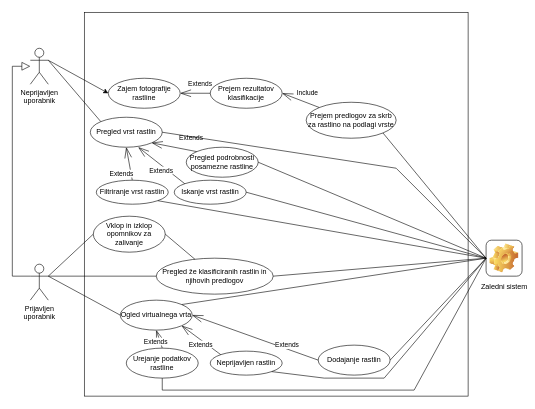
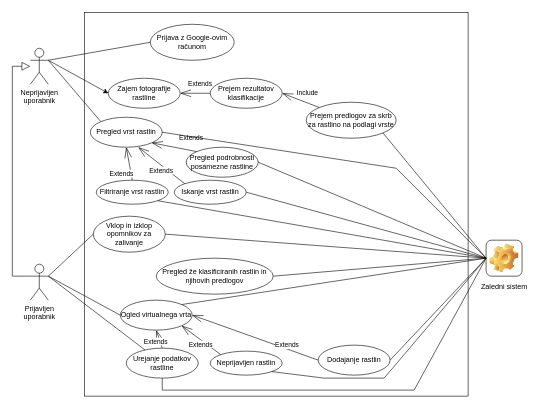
  <mxCell id="0" />
  <mxCell id="1" parent="0" />
  <mxCell id="2" value="" style="whiteSpace=wrap;html=1;aspect=fixed;" parent="1" vertex="1"><mxGeometry x="140" y="20" width="640" height="640" as="geometry" /></mxCell>
  <mxCell id="3" value="Neprijavljen &lt;br&gt;uporabnik" style="shape=umlActor;verticalLabelPosition=bottom;verticalAlign=top;html=1;outlineConnect=0;" parent="1" vertex="1"><mxGeometry x="50" y="80" width="30" height="60" as="geometry" /></mxCell>
  <mxCell id="4" value="Prijavljen &lt;br&gt;uporabnik" style="shape=umlActor;verticalLabelPosition=bottom;verticalAlign=top;html=1;outlineConnect=0;" parent="1" vertex="1"><mxGeometry x="50" y="440" width="30" height="60" as="geometry" /></mxCell>
  <mxCell id="5" value="Zaledni sistem" style="icon;html=1;image=img/clipart/Gear_128x128.png" parent="1" vertex="1"><mxGeometry x="810" y="400" width="60" height="60" as="geometry" /></mxCell>
  <mxCell id="6" value="" style="endArrow=block;endFill=0;endSize=12;html=1;rounded=0;exitX=0;exitY=0.333;exitDx=0;exitDy=0;exitPerimeter=0;" parent="1" source="4" target="3" edge="1"><mxGeometry width="160" relative="1" as="geometry"><mxPoint x="280" y="280" as="sourcePoint" /><mxPoint x="65" y="160" as="targetPoint" /><Array as="points"><mxPoint x="20" y="460" /><mxPoint x="20" y="110" /></Array></mxGeometry></mxCell>
  <mxCell id="7" value="Zajem fotografije rastline" style="ellipse;whiteSpace=wrap;html=1;" parent="1" vertex="1"><mxGeometry x="180" y="130" width="120" height="50" as="geometry" /></mxCell>
  <mxCell id="8" value="Prejem rezultatov klasifikacije" style="ellipse;whiteSpace=wrap;html=1;" parent="1" vertex="1"><mxGeometry x="350" y="130" width="120" height="50" as="geometry" /></mxCell>
  <mxCell id="9" value="Extends" style="endArrow=openThin;endSize=16;endFill=0;html=1;rounded=0;exitX=0;exitY=0.5;exitDx=0;exitDy=0;entryX=1;entryY=0.5;entryDx=0;entryDy=0;jumpSize=3;" parent="1" source="8" target="7" edge="1"><mxGeometry x="-0.333" y="-15" width="160" relative="1" as="geometry"><mxPoint x="290" y="270" as="sourcePoint" /><mxPoint x="450" y="270" as="targetPoint" /><Array as="points" /><mxPoint as="offset" /></mxGeometry></mxCell>
  <mxCell id="10" value="" style="endArrow=classic;html=1;rounded=0;exitX=1;exitY=0.333;exitDx=0;exitDy=0;exitPerimeter=0;entryX=0;entryY=0.5;entryDx=0;entryDy=0;" parent="1" source="3" target="7" edge="1"><mxGeometry width="50" height="50" relative="1" as="geometry"><mxPoint x="80" y="290" as="sourcePoint" /><mxPoint x="130" y="240" as="targetPoint" /></mxGeometry></mxCell>
  <mxCell id="11" value="Prejem predlogov za skrb za rastlino na podlagi vrste" style="ellipse;whiteSpace=wrap;html=1;" parent="1" vertex="1"><mxGeometry x="510" y="170" width="150" height="60" as="geometry" /></mxCell>
  <mxCell id="12" value="Include" style="endArrow=openThin;endSize=16;endFill=0;html=1;rounded=0;exitX=0;exitY=0;exitDx=0;exitDy=0;entryX=1;entryY=0.5;entryDx=0;entryDy=0;jumpSize=3;" parent="1" source="11" target="8" edge="1"><mxGeometry x="-0.2" y="-15" width="160" relative="1" as="geometry"><mxPoint x="330" y="170" as="sourcePoint" /><mxPoint x="270" y="170" as="targetPoint" /><Array as="points" /><mxPoint as="offset" /></mxGeometry></mxCell>
  <mxCell id="13" value="Pregled že klasificiranih rastlin in njihovih predlogov" style="ellipse;whiteSpace=wrap;html=1;" parent="1" vertex="1"><mxGeometry x="260" y="430" width="195" height="60" as="geometry" /></mxCell>
  <mxCell id="14" value="Pregled vrst rastlin" style="ellipse;whiteSpace=wrap;html=1;" parent="1" vertex="1"><mxGeometry x="150" y="195" width="120" height="50" as="geometry" /></mxCell>
  <mxCell id="15" value="Pregled podrobnosti posamezne rastline" style="ellipse;whiteSpace=wrap;html=1;" parent="1" vertex="1"><mxGeometry x="310" y="245" width="120" height="50" as="geometry" /></mxCell>
  <mxCell id="16" value="Extends" style="endArrow=openThin;endSize=16;endFill=0;html=1;rounded=0;exitX=0;exitY=0;exitDx=0;exitDy=0;entryX=1;entryY=1;entryDx=0;entryDy=0;jumpSize=3;" parent="1" source="15" target="14" edge="1"><mxGeometry x="-0.638" y="-20" width="160" relative="1" as="geometry"><mxPoint x="370" y="95" as="sourcePoint" /><mxPoint x="310" y="95" as="targetPoint" /><Array as="points" /><mxPoint as="offset" /></mxGeometry></mxCell>
  <mxCell id="17" value="Iskanje vrst rastlin" style="ellipse;whiteSpace=wrap;html=1;" parent="1" vertex="1"><mxGeometry x="290" y="300" width="120" height="40" as="geometry" /></mxCell>
  <mxCell id="18" value="Filtriranje vrst rastlin" style="ellipse;whiteSpace=wrap;html=1;" parent="1" vertex="1"><mxGeometry x="160" y="300" width="120" height="40" as="geometry" /></mxCell>
  <mxCell id="19" value="Extends" style="endArrow=openThin;endSize=16;endFill=0;html=1;rounded=0;entryX=0.667;entryY=1;entryDx=0;entryDy=0;jumpSize=3;entryPerimeter=0;exitX=0;exitY=0;exitDx=0;exitDy=0;" parent="1" source="17" target="14" edge="1"><mxGeometry x="-0.086" y="7" width="160" relative="1" as="geometry"><mxPoint x="340" y="262" as="sourcePoint" /><mxPoint x="292" y="243" as="targetPoint" /><Array as="points" /><mxPoint as="offset" /></mxGeometry></mxCell>
  <mxCell id="20" value="Extends" style="endArrow=openThin;endSize=16;endFill=0;html=1;rounded=0;exitX=0.5;exitY=0;exitDx=0;exitDy=0;entryX=0.5;entryY=1;entryDx=0;entryDy=0;jumpSize=3;" parent="1" source="18" target="14" edge="1"><mxGeometry x="-0.5" y="16" width="160" relative="1" as="geometry"><mxPoint x="348" y="272" as="sourcePoint" /><mxPoint x="302" y="253" as="targetPoint" /><Array as="points" /><mxPoint as="offset" /></mxGeometry></mxCell>
  <mxCell id="21" value="Ogled virtualnega vrta" style="ellipse;whiteSpace=wrap;html=1;" parent="1" vertex="1"><mxGeometry x="200" y="500" width="120" height="50" as="geometry" /></mxCell>
  <mxCell id="22" value="Dodajanje rastlin" style="ellipse;whiteSpace=wrap;html=1;" parent="1" vertex="1"><mxGeometry x="530" y="575" width="120" height="50" as="geometry" /></mxCell>
  <mxCell id="23" value="Neprijavljen rastlin" style="ellipse;whiteSpace=wrap;html=1;" parent="1" vertex="1"><mxGeometry x="350" y="585" width="120" height="40" as="geometry" /></mxCell>
  <mxCell id="24" value="Urejanje podatkov rastline" style="ellipse;whiteSpace=wrap;html=1;" parent="1" vertex="1"><mxGeometry x="210" y="580" width="120" height="50" as="geometry" /></mxCell>
  <mxCell id="25" value="Vklop in izklop opomnikov za zalivanje" style="ellipse;whiteSpace=wrap;html=1;" parent="1" vertex="1"><mxGeometry x="155" y="360" width="120" height="60" as="geometry" /></mxCell>
  <mxCell id="26" value="" style="endArrow=none;html=1;rounded=0;exitX=1;exitY=0.333;exitDx=0;exitDy=0;exitPerimeter=0;entryX=0;entryY=0.5;entryDx=0;entryDy=0;" parent="1" source="4" target="25" edge="1"><mxGeometry width="50" height="50" relative="1" as="geometry"><mxPoint x="90" y="390" as="sourcePoint" /><mxPoint x="380" y="290" as="targetPoint" /></mxGeometry></mxCell>
- <mxCell id="27" value="" style="endArrow=none;html=1;rounded=0;exitX=1;exitY=0.333;exitDx=0;exitDy=0;exitPerimeter=0;entryX=0;entryY=0.5;entryDx=0;entryDy=0;" parent="1" source="4" target="13" edge="1"><mxGeometry width="50" height="50" relative="1" as="geometry"><mxPoint x="90" y="390" as="sourcePoint" /><mxPoint x="210" y="400" as="targetPoint" /></mxGeometry></mxCell>
+ <mxCell id="27" value="" style="endArrow=none;html=1;rounded=0;exitX=1;exitY=0.333;exitDx=0;exitDy=0;exitPerimeter=0;" parent="1" source="4" target="24" edge="1"><mxGeometry width="50" height="50" relative="1" as="geometry"><mxPoint x="90" y="390" as="sourcePoint" /><mxPoint x="210" y="400" as="targetPoint" /></mxGeometry></mxCell>
  <mxCell id="28" value="" style="endArrow=none;html=1;rounded=0;exitX=1;exitY=0.333;exitDx=0;exitDy=0;exitPerimeter=0;entryX=0;entryY=0.5;entryDx=0;entryDy=0;" parent="1" source="4" target="21" edge="1"><mxGeometry width="50" height="50" relative="1" as="geometry"><mxPoint x="90" y="390" as="sourcePoint" /><mxPoint x="270" y="470" as="targetPoint" /></mxGeometry></mxCell>
  <mxCell id="29" value="Extends" style="endArrow=openThin;endSize=16;endFill=0;html=1;rounded=0;jumpSize=3;exitX=0;exitY=0.5;exitDx=0;exitDy=0;entryX=1;entryY=0.5;entryDx=0;entryDy=0;" parent="1" source="22" target="21" edge="1"><mxGeometry x="-0.486" y="-6" width="160" relative="1" as="geometry"><mxPoint x="318" y="316" as="sourcePoint" /><mxPoint x="270" y="250" as="targetPoint" /><Array as="points" /><mxPoint as="offset" /></mxGeometry></mxCell>
  <mxCell id="30" value="Extends" style="endArrow=openThin;endSize=16;endFill=0;html=1;rounded=0;entryX=1;entryY=1;entryDx=0;entryDy=0;jumpSize=3;exitX=0;exitY=0;exitDx=0;exitDy=0;" parent="1" source="23" target="21" edge="1"><mxGeometry x="-0.086" y="7" width="160" relative="1" as="geometry"><mxPoint x="328" y="326" as="sourcePoint" /><mxPoint x="280" y="260" as="targetPoint" /><Array as="points" /><mxPoint as="offset" /></mxGeometry></mxCell>
  <mxCell id="31" value="Extends" style="endArrow=openThin;endSize=16;endFill=0;html=1;rounded=0;entryX=0.5;entryY=1;entryDx=0;entryDy=0;jumpSize=3;exitX=0.5;exitY=0;exitDx=0;exitDy=0;" parent="1" source="24" target="21" edge="1"><mxGeometry x="-0.086" y="7" width="160" relative="1" as="geometry"><mxPoint x="338" y="336" as="sourcePoint" /><mxPoint x="290" y="270" as="targetPoint" /><Array as="points" /><mxPoint as="offset" /></mxGeometry></mxCell>
+ <mxCell id="32" value="Prijava z Google-ovim računom" style="ellipse;whiteSpace=wrap;html=1;" parent="1" vertex="1"><mxGeometry x="250" y="40" width="140" height="60" as="geometry" /></mxCell>
+ <mxCell id="33" value="" style="endArrow=none;html=1;rounded=0;exitX=1;exitY=0.333;exitDx=0;exitDy=0;exitPerimeter=0;entryX=0;entryY=0.5;entryDx=0;entryDy=0;" parent="1" source="3" target="32" edge="1"><mxGeometry width="50" height="50" relative="1" as="geometry"><mxPoint x="690" y="330" as="sourcePoint" /><mxPoint x="740" y="280" as="targetPoint" /></mxGeometry></mxCell>
  <mxCell id="34" value="" style="endArrow=none;html=1;rounded=0;exitX=1;exitY=0.333;exitDx=0;exitDy=0;exitPerimeter=0;entryX=0;entryY=0;entryDx=0;entryDy=0;" parent="1" source="3" target="14" edge="1"><mxGeometry width="50" height="50" relative="1" as="geometry"><mxPoint x="690" y="300" as="sourcePoint" /><mxPoint x="740" y="250" as="targetPoint" /></mxGeometry></mxCell>
  <mxCell id="35" value="" style="endArrow=none;html=1;rounded=0;exitX=1;exitY=0.5;exitDx=0;exitDy=0;entryX=0;entryY=0.5;entryDx=0;entryDy=0;" parent="1" source="14" target="5" edge="1"><mxGeometry width="50" height="50" relative="1" as="geometry"><mxPoint x="690" y="300" as="sourcePoint" /><mxPoint x="740" y="250" as="targetPoint" /><Array as="points"><mxPoint x="660" y="280" /></Array></mxGeometry></mxCell>
  <mxCell id="36" value="" style="endArrow=none;html=1;rounded=0;exitX=1;exitY=0.5;exitDx=0;exitDy=0;entryX=0;entryY=0.5;entryDx=0;entryDy=0;" parent="1" source="15" target="5" edge="1"><mxGeometry width="50" height="50" relative="1" as="geometry"><mxPoint x="690" y="300" as="sourcePoint" /><mxPoint x="770" y="430" as="targetPoint" /></mxGeometry></mxCell>
  <mxCell id="37" value="" style="endArrow=none;html=1;rounded=0;exitX=1;exitY=0.5;exitDx=0;exitDy=0;entryX=0;entryY=0.5;entryDx=0;entryDy=0;" parent="1" source="17" target="5" edge="1"><mxGeometry width="50" height="50" relative="1" as="geometry"><mxPoint x="690" y="300" as="sourcePoint" /><mxPoint x="740" y="250" as="targetPoint" /></mxGeometry></mxCell>
  <mxCell id="38" value="" style="endArrow=none;html=1;rounded=0;exitX=0;exitY=0.5;exitDx=0;exitDy=0;entryX=1;entryY=1;entryDx=0;entryDy=0;" parent="1" source="5" target="18" edge="1"><mxGeometry width="50" height="50" relative="1" as="geometry"><mxPoint x="690" y="300" as="sourcePoint" /><mxPoint x="740" y="250" as="targetPoint" /></mxGeometry></mxCell>
- <mxCell id="39" value="" style="endArrow=none;html=1;rounded=0;exitX=1;exitY=0.5;exitDx=0;exitDy=0;" parent="1" source="25" target="13" edge="1"><mxGeometry width="50" height="50" relative="1" as="geometry"><mxPoint x="690" y="400" as="sourcePoint" /><mxPoint x="740" y="350" as="targetPoint" /></mxGeometry></mxCell>
+ <mxCell id="39" value="" style="endArrow=none;html=1;rounded=0;exitX=1;exitY=0.5;exitDx=0;exitDy=0;entryX=0;entryY=0.5;entryDx=0;entryDy=0;" parent="1" source="25" target="5" edge="1"><mxGeometry width="50" height="50" relative="1" as="geometry"><mxPoint x="690" y="400" as="sourcePoint" /><mxPoint x="740" y="350" as="targetPoint" /></mxGeometry></mxCell>
  <mxCell id="40" value="" style="endArrow=none;html=1;rounded=0;exitX=1;exitY=0.5;exitDx=0;exitDy=0;entryX=0;entryY=0.5;entryDx=0;entryDy=0;" parent="1" source="13" target="5" edge="1"><mxGeometry width="50" height="50" relative="1" as="geometry"><mxPoint x="690" y="400" as="sourcePoint" /><mxPoint x="740" y="350" as="targetPoint" /></mxGeometry></mxCell>
  <mxCell id="41" value="" style="endArrow=none;html=1;rounded=0;exitX=1;exitY=0.5;exitDx=0;exitDy=0;entryX=0;entryY=0.5;entryDx=0;entryDy=0;" parent="1" source="22" target="5" edge="1"><mxGeometry width="50" height="50" relative="1" as="geometry"><mxPoint x="690" y="400" as="sourcePoint" /><mxPoint x="740" y="350" as="targetPoint" /></mxGeometry></mxCell>
  <mxCell id="42" value="" style="endArrow=none;html=1;rounded=0;exitX=1;exitY=0;exitDx=0;exitDy=0;entryX=0;entryY=0.5;entryDx=0;entryDy=0;" parent="1" source="21" target="5" edge="1"><mxGeometry width="50" height="50" relative="1" as="geometry"><mxPoint x="690" y="400" as="sourcePoint" /><mxPoint x="740" y="350" as="targetPoint" /></mxGeometry></mxCell>
  <mxCell id="43" value="" style="endArrow=none;html=1;rounded=0;exitX=1;exitY=1;exitDx=0;exitDy=0;entryX=0;entryY=0.5;entryDx=0;entryDy=0;" parent="1" source="23" target="5" edge="1"><mxGeometry width="50" height="50" relative="1" as="geometry"><mxPoint x="690" y="400" as="sourcePoint" /><mxPoint x="740" y="350" as="targetPoint" /><Array as="points"><mxPoint x="540" y="630" /><mxPoint x="640" y="630" /></Array></mxGeometry></mxCell>
  <mxCell id="44" value="" style="endArrow=none;html=1;rounded=0;exitX=0.5;exitY=1;exitDx=0;exitDy=0;entryX=0;entryY=0.5;entryDx=0;entryDy=0;" parent="1" source="24" target="5" edge="1"><mxGeometry width="50" height="50" relative="1" as="geometry"><mxPoint x="690" y="400" as="sourcePoint" /><mxPoint x="740" y="350" as="targetPoint" /><Array as="points"><mxPoint x="270" y="650" /><mxPoint x="690" y="650" /></Array></mxGeometry></mxCell>
  <mxCell id="45" value="" style="endArrow=none;html=1;rounded=0;exitX=1;exitY=1;exitDx=0;exitDy=0;entryX=0;entryY=0.5;entryDx=0;entryDy=0;" edge="1" parent="1" source="11" target="5"><mxGeometry width="50" height="50" relative="1" as="geometry"><mxPoint x="480" y="170" as="sourcePoint" /><mxPoint x="820" y="220" as="targetPoint" /></mxGeometry></mxCell>
